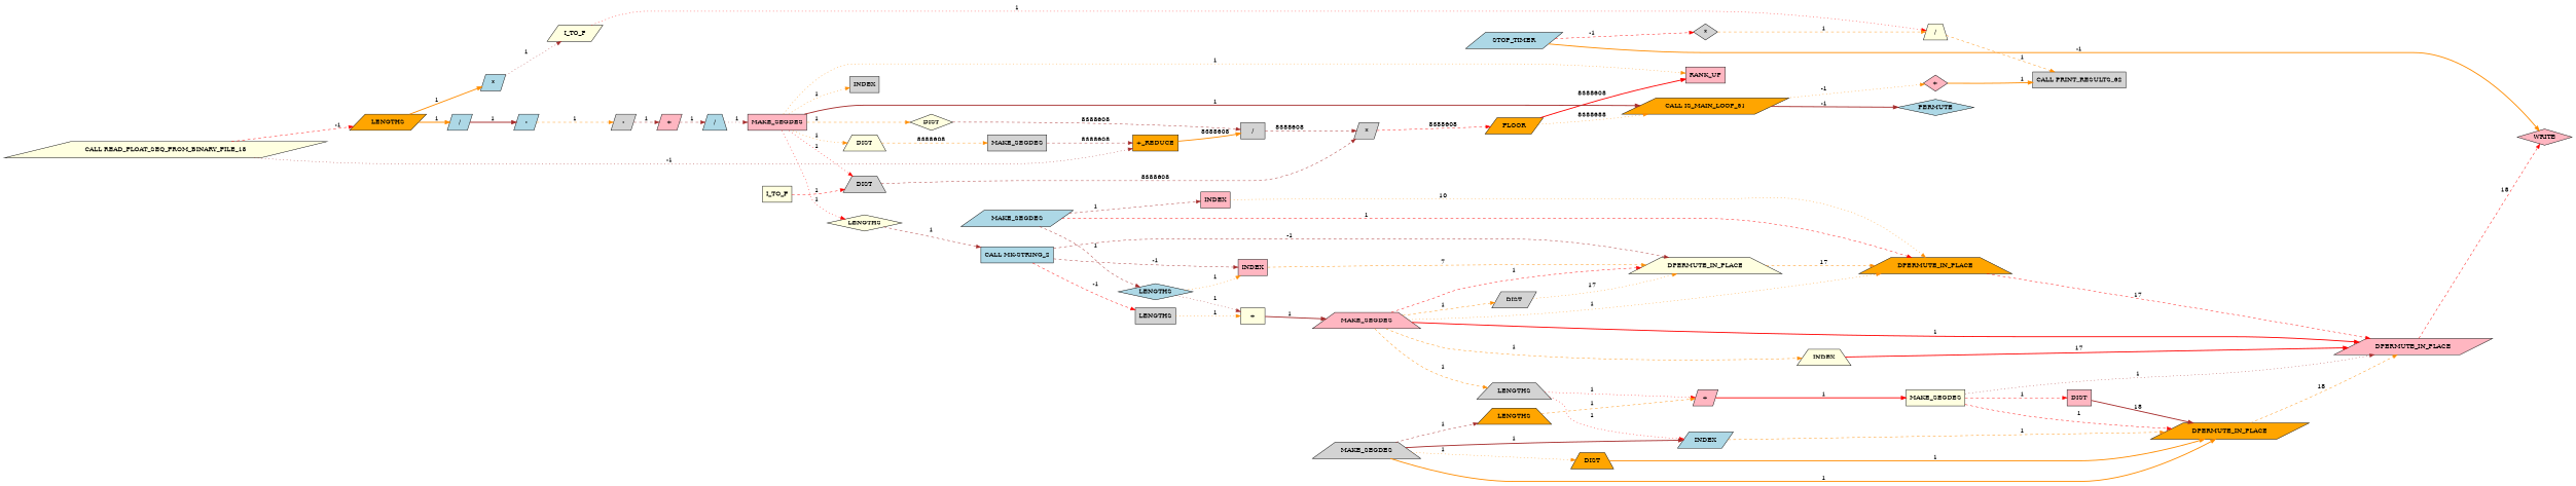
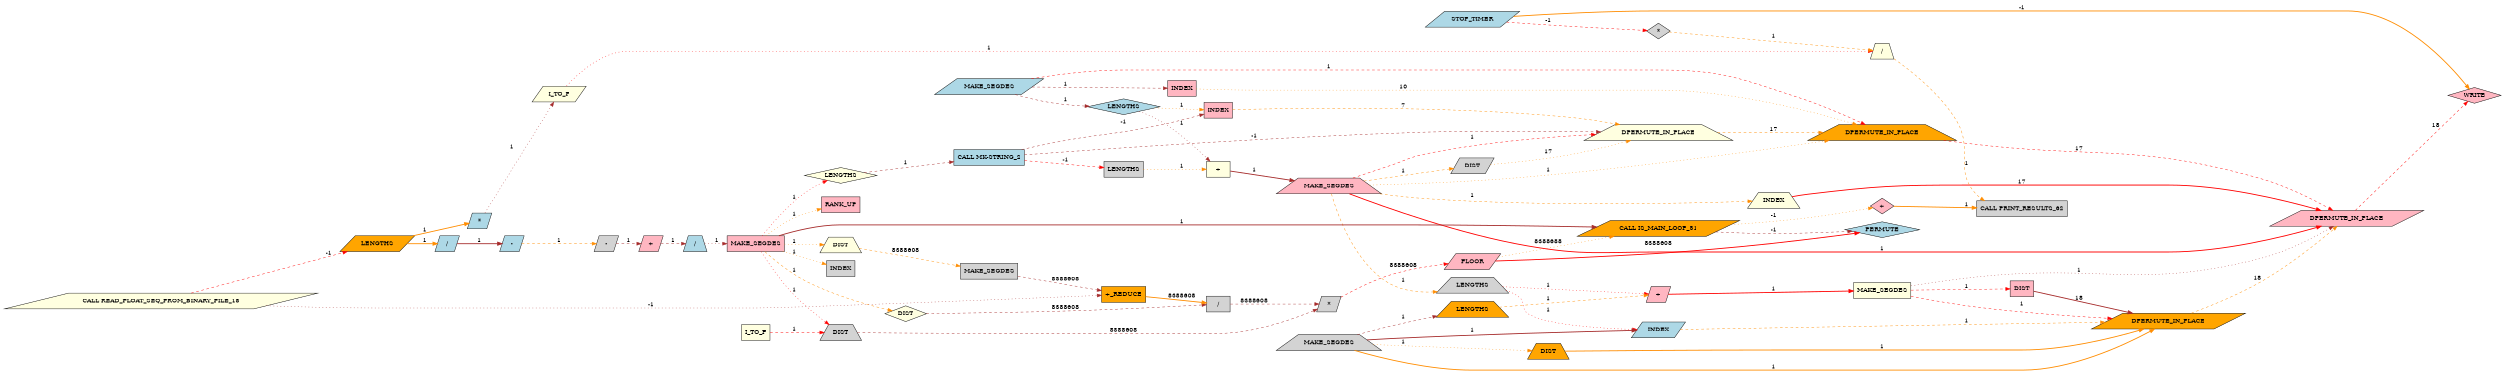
  digraph {
    rankdir=LR
    node [cost=43 fillcolor=lightpink shape=parallelogram style=filled]
    edge [color=darkorange cost=1 style=dashed]
    n1 [cost=0 fillcolor=orange label="CALL IS_MAIN_LOOP_51"]
    n2 [cost=72592256 fillcolor=lightblue label=PERMUTE shape=diamond]
    n3 [cost=20769 label="+" shape=diamond]
    n4 [cost=0 fillcolor=lightgrey label="CALL PRINT_RESULTS_62" shape=box]
    n5 [label=DIST shape=box]
    n6 [cost=301 fillcolor=orange label=DPERMUTE_IN_PLACE]
    n7 [cost=386 label=DPERMUTE_IN_PLACE]
    n8 [cost=215 label=INDEX shape=box]
    n9 [cost=473 fillcolor=orange label=DPERMUTE_IN_PLACE shape=trapezium]
    n10 [fillcolor=lightgrey label=DIST]
    n11 [cost=817 fillcolor=lightyellow label=DPERMUTE_IN_PLACE shape=trapezium]
    n12 [cost=86 fillcolor=lightgrey label=DIST shape=trapezium]
    n13 [cost=18736734 fillcolor=lightgrey label="*"]
-   n14 [cost=19860711 fillcolor=orange label=FLOOR]
+   n14 [cost=19860711 label=FLOOR]
    n15 [cost=1376 fillcolor=lightblue label=MAKE_SEGDES]
    n16 [fillcolor=lightblue label=LENGTHS shape=diamond]
    n17 [cost=129 fillcolor=lightyellow label="+" shape=box]
    n18 [cost=172 label=INDEX shape=box]
    n19 [cost=946 fillcolor=lightgrey label=INDEX shape=box]
    n20 [cost=172 fillcolor=lightblue label="/"]
    n21 [cost=516 fillcolor=lightblue label="-"]
    n22 [fillcolor=lightgrey label="-"]
    n23 [cost=516 fillcolor=lightyellow label=DIST shape=diamond]
    n24 [cost=18498772 fillcolor=lightgrey label="/" shape=box]
    n25 [cost=602 label="+"]
    n26 [fillcolor=lightblue label="/" shape=trapezium]
    n27 [label=MAKE_SEGDES shape=trapezium]
    n28 [fillcolor=lightgrey label=LENGTHS shape=trapezium]
    n29 [cost=172 fillcolor=lightyellow label=INDEX shape=trapezium]
    n30 [cost=3569 fillcolor=lightyellow label=I_TO_F shape=box]
    n31 [cost=59518751 label=RANK_UP shape=box]
    n32 [cost=1 fillcolor=orange label=LENGTHS shape=trapezium]
    n33 [label="+"]
    n34 [fillcolor=lightyellow label=MAKE_SEGDES shape=box]
    n35 [cost=516 fillcolor=lightblue label="*"]
    n36 [cost=516 fillcolor=lightyellow label=I_TO_F]
    n37 [cost=430 fillcolor=lightyellow label="/" shape=trapezium]
    n38 [cost=0 label=WRITE shape=diamond]
    n39 [cost=1118 fillcolor=lightyellow label=DIST shape=trapezium]
    n40 [cost=1677 fillcolor=lightgrey label=MAKE_SEGDES shape=box]
    n41 [cost=41574679 fillcolor=orange label="+_REDUCE" shape=box]
    n42 [cost=129 fillcolor=orange label=LENGTHS]
    n43 [cost=172 fillcolor=lightblue label=INDEX]
    n44 [label=MAKE_SEGDES shape=box]
    n45 [cost=0 fillcolor=lightyellow label="CALL READ_FLOAT_SEQ_FROM_BINARY_FILE_18"]
    n46 [cost=860 fillcolor=lightgrey label="*" shape=diamond]
    n47 [cost=2279 fillcolor=lightgrey label=MAKE_SEGDES shape=trapezium]
    n48 [cost=86 fillcolor=orange label=DIST shape=trapezium]
    n49 [cost=0 fillcolor=lightblue label=STOP_TIMER]
    n50 [fillcolor=lightyellow label=LENGTHS shape=diamond]
    n51 [cost=0 fillcolor=lightblue label="CALL MK-STRING_2" shape=box]
    n52 [cost=1 fillcolor=lightgrey label=LENGTHS shape=box]
-   n1 -> n2 [color=brown cost=-1 label=-1 style=bold]
+   n1 -> n2 [color=brown cost=-1 label=-1]
    n1 -> n3 [cost=-1 label=-1 style=dotted]
    n3 -> n4 [label=1 style=bold]
    n5 -> n6 [color=brown cost=18 label=18 style=bold]
    n6 -> n7 [cost=18 label=18]
    n7 -> n38 [color=red cost=18 label=18]
    n8 -> n9 [cost=10 label=10 style=dotted]
    n9 -> n7 [color=red cost=17 label=17]
    n10 -> n11 [cost=17 label=17 style=dotted]
    n11 -> n9 [cost=17 label=17]
    n12 -> n13 [color=brown cost=8388608 label=8388608]
    n13 -> n14 [color=red cost=8388608 label=8388608]
    n14 -> n1 [cost=8388608 label=8388688 style=dotted]
-   n14 -> n31 [color=red cost=8388608 label=8388608 style=bold]
+   n14 -> n2 [color=red cost=8388608 label=8388608 style=bold]
    n15 -> n8 [color=brown label=1]
    n15 -> n9 [color=red label=1]
    n15 -> n16 [color=brown label=1]
    n16 -> n17 [color=brown label=1 style=dotted]
    n16 -> n18 [label=1 style=dotted]
    n17 -> n27 [color=brown label=1 style=bold]
    n18 -> n11 [cost=7 label=7]
    n20 -> n21 [color=brown label=1 style=bold]
    n21 -> n22 [label=1]
    n22 -> n25 [color=brown label=1]
    n23 -> n24 [color=brown cost=8388608 label=8388608]
    n24 -> n13 [color=brown cost=8388608 label=8388608]
    n25 -> n26 [color=brown label=1]
    n26 -> n44 [color=brown label=1 style=dotted]
    n27 -> n7 [color=red label=1 style=bold]
    n27 -> n9 [label=1 style=dotted]
    n27 -> n10 [label=1]
    n27 -> n11 [color=red label=1]
    n27 -> n28 [label=1]
    n27 -> n29 [label=1]
    n28 -> n33 [color=red label=1 style=dotted]
    n28 -> n43 [color=red label=1 style=dotted]
    n29 -> n7 [color=red cost=17 label=17 style=bold]
    n30 -> n12 [color=red label=1]
    n32 -> n33 [label=1]
    n33 -> n34 [color=red label=1 style=bold]
    n34 -> n5 [color=red label=1]
    n34 -> n6 [color=red label=1]
    n34 -> n7 [color=brown label=1 style=dotted]
    n35 -> n36 [color=brown label=1 style=dotted]
    n36 -> n37 [color=red label=1 style=dotted]
    n37 -> n4 [label=1]
    n39 -> n40 [cost=8388608 label=8388608]
    n40 -> n41 [color=brown cost=8388608 label=8388608]
    n41 -> n24 [cost=8388608 label=8388608 style=bold]
    n42 -> n20 [label=1 style=bold]
    n42 -> n35 [label=1 style=bold]
    n43 -> n6 [label=1]
    n44 -> n1 [color=brown label=1 style=bold]
    n44 -> n12 [color=red label=1 style=dotted]
    n44 -> n19 [label=1 style=dotted]
    n44 -> n23 [label=1]
    n44 -> n31 [label=1 style=dotted]
    n44 -> n39 [label=1 style=dotted]
    n44 -> n50 [color=red label=1 style=dotted]
    n45 -> n41 [color=brown cost=-1 label=-1 style=dotted]
    n45 -> n42 [color=red cost=-1 label=-1]
    n46 -> n37 [label=1]
    n47 -> n6 [label=1 style=bold]
    n47 -> n32 [color=brown label=1]
    n47 -> n43 [color=brown label=1 style=bold]
    n47 -> n48 [label=1 style=dotted]
    n48 -> n6 [label=1 style=bold]
    n49 -> n38 [cost=-1 label=-1 style=bold]
    n49 -> n46 [color=red cost=-1 label=-1]
    n50 -> n51 [color=brown label=1]
    n51 -> n11 [color=brown cost=-1 label=-1]
    n51 -> n18 [color=brown cost=-1 label=-1]
    n51 -> n52 [color=red cost=-1 label=-1]
    n52 -> n17 [label=1 style=dotted]
  }
